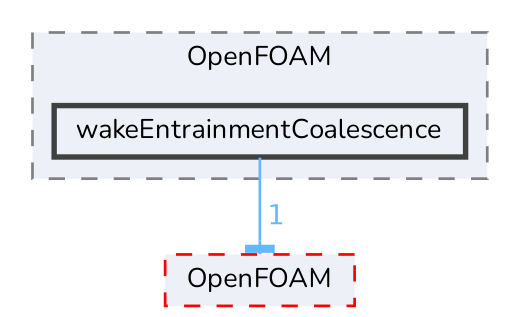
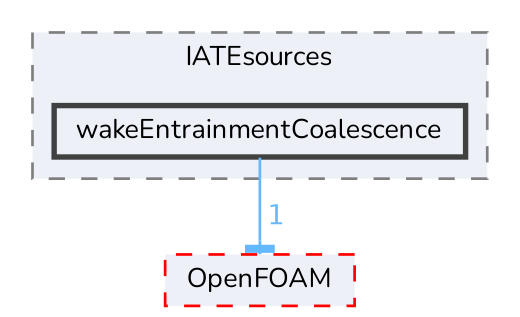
  digraph {
    compound=true
    fontname=Nunito
    node [fillcolor="#edf0f7" fontname=Nunito fontsize=10 shape=box]
    n1 [color=grey25 height=0.2 label=wakeEntrainmentCoalescence style="filled,bold" width=0.4]
    n2 [color=red height=0.2 label=OpenFOAM style="filled,dashed" width=0.4]
    subgraph cluster_1 {
      bgcolor="#edf0f7"
      fontsize=10
-     label=OpenFOAM
+     label=IATEsources
      pencolor=grey50
      style="filled,dashed"
      n1
    }
    n1 -> n2 [color=steelblue1 fontcolor=steelblue1 fontname=Nunito fontsize=10 headlabel=1 labeldistance=1.5 labelfontname=Helvetica labelfontsize=10 arrowhead=tee]
  }
